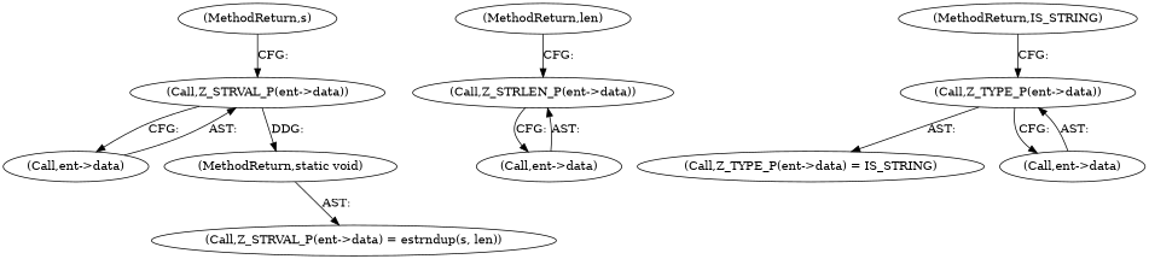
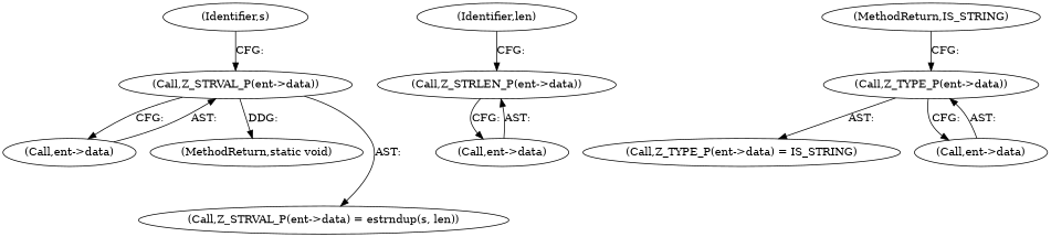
  digraph {
    n1 [label="(Call,Z_STRVAL_P(ent->data))"]
    n2 [label="(Call,ent->data)"]
    n3 [label="(MethodReturn,static void)"]
    n4 [label="(Call,Z_STRVAL_P(ent->data) = estrndup(s, len))"]
    n5 [label="(Call,Z_STRLEN_P(ent->data))"]
    n6 [label="(Call,ent->data)"]
    n7 [label="(Call,Z_TYPE_P(ent->data))"]
    n8 [label="(Call,Z_TYPE_P(ent->data) = IS_STRING)"]
    n9 [label="(Call,ent->data)"]
-   n10 [label="(MethodReturn,len)"]
-   n11 [label="(MethodReturn,s)"]
+   n10 [label="(Identifier,len)"]
+   n11 [label="(Identifier,s)"]
    n12 [label="(MethodReturn,IS_STRING)"]
    n1 -> n2 [label="CFG: "]
    n1 -> n3 [label="DDG: "]
-   n3 -> n4 [label="AST: "]
+   n1 -> n4 [label="AST: "]
    n2 -> n1 [label="AST: "]
    n5 -> n6 [label="CFG: "]
    n6 -> n5 [label="AST: "]
    n7 -> n8 [label="AST: "]
    n7 -> n9 [label="CFG: "]
    n9 -> n7 [label="AST: "]
    n10 -> n5 [label="CFG: "]
    n11 -> n1 [label="CFG: "]
    n12 -> n7 [label="CFG: "]
  }
